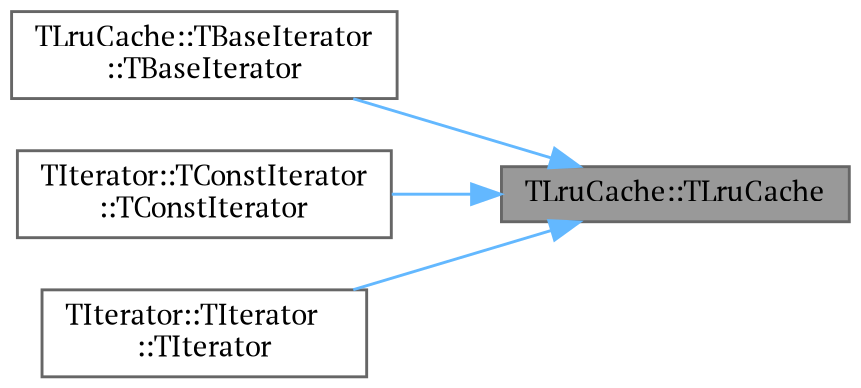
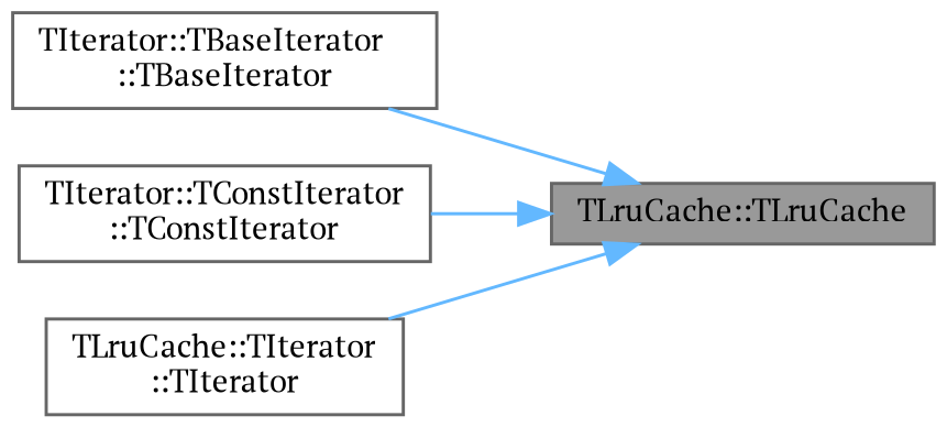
  digraph {
    fontname="PT Serif"
    rankdir=RL
    node [color=grey40 fillcolor=white fontname="PT Serif" fontsize=10 shape=box style=filled]
    edge [color=steelblue1 dir=back fontname="PT Serif" fontsize=10 labelfontname=Helvetica labelfontsize=10 style=solid]
    n1 [color=gray40 fillcolor=grey60 fontcolor=black height=0.2 label="TLruCache::TLruCache" width=0.4]
-   n2 [height=0.2 label="TLruCache::TBaseIterator\l::TBaseIterator" width=0.4]
+   n2 [height=0.2 label="TIterator::TBaseIterator\l::TBaseIterator" width=0.4]
    n3 [height=0.2 label="TIterator::TConstIterator\l::TConstIterator" width=0.4]
-   n4 [height=0.2 label="TIterator::TIterator\l::TIterator" width=0.4]
+   n4 [height=0.2 label="TLruCache::TIterator\l::TIterator" width=0.4]
    n1 -> n2
    n1 -> n3
    n1 -> n4
  }
